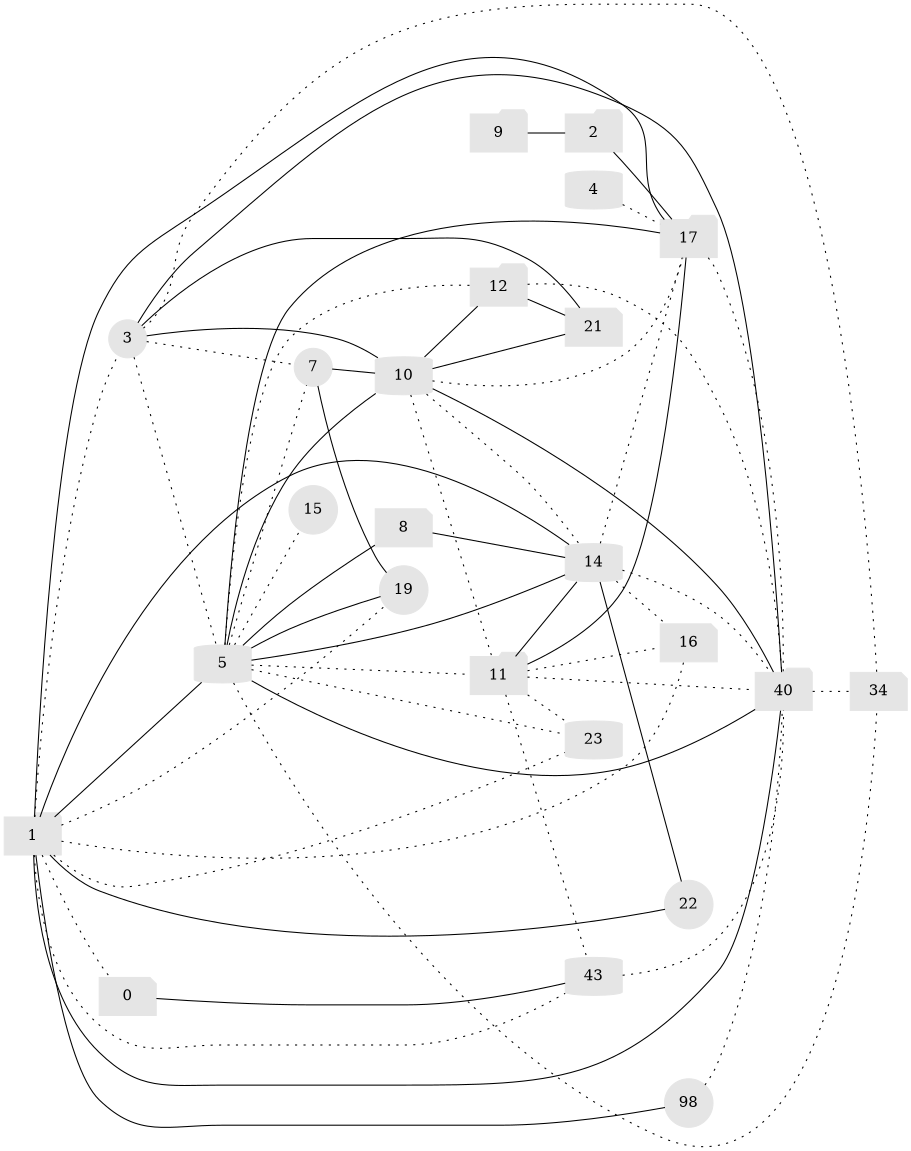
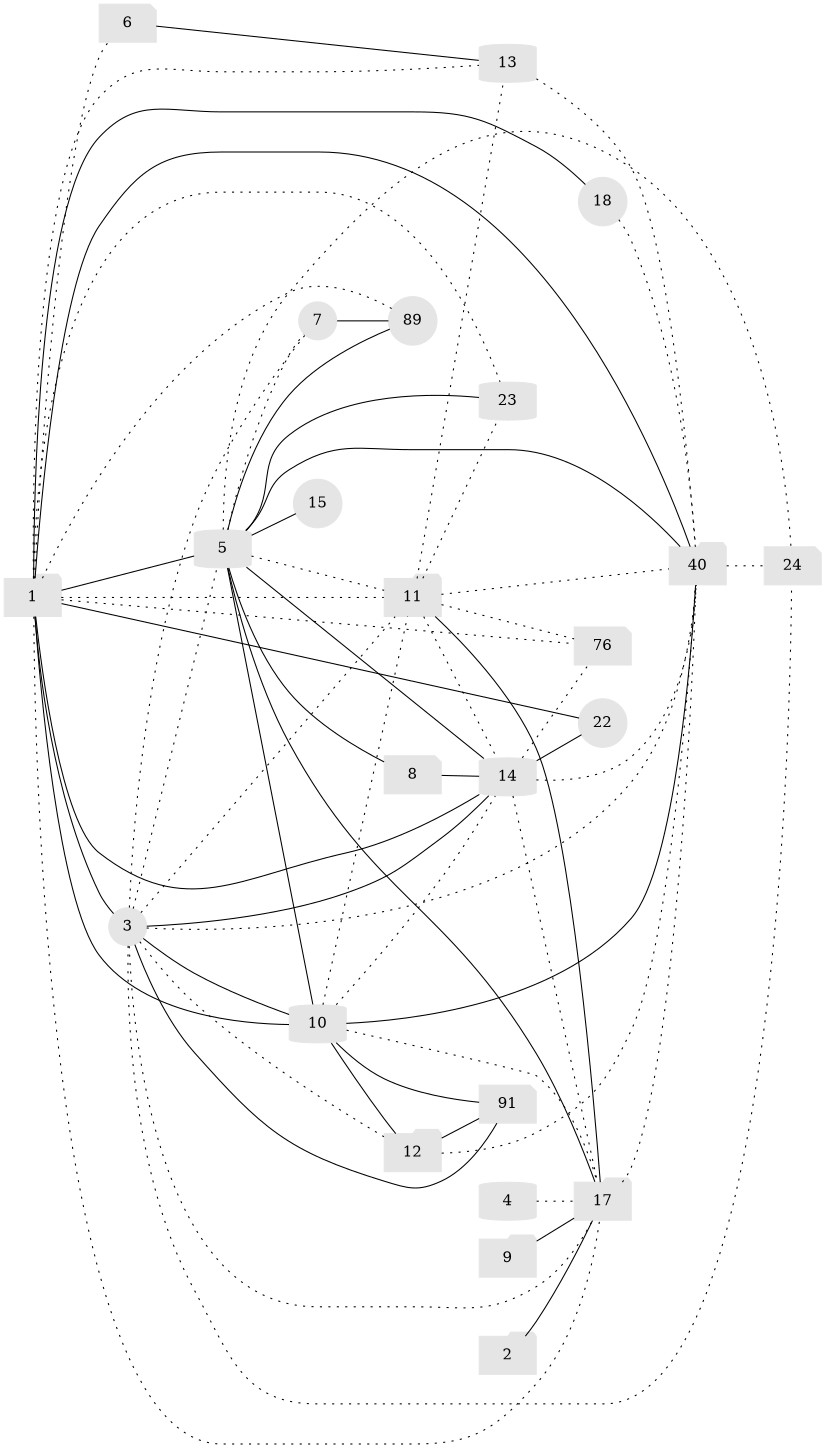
  graph {
    rankdir=LR
    node [color=gray90 shape=folder style=filled]
    edge [style=dotted weight=1.0]
    1
    3 [shape=circle]
    5 [shape=cylinder]
-   6 [shape=note label=0]
+   6 [shape=note]
    10 [shape=cylinder]
    11
-   13 [shape=cylinder label=43]
+   13 [shape=cylinder]
    14 [shape=cylinder]
-   16 [shape=note]
+   16 [shape=note label=76]
    17
-   18 [shape=circle label=98]
-   19 [shape=circle]
+   18 [shape=circle]
+   19 [shape=circle label=89]
    n13 [label=40]
    22 [shape=circle]
    23 [shape=cylinder]
    7 [shape=circle]
    12
-   21 [shape=note]
-   24 [shape=note label=34]
+   21 [shape=note label=91]
+   24 [shape=note]
    8 [shape=note]
    15 [shape=circle]
    2
    4 [shape=cylinder]
    9
-   1 -- 3 [weight=2.0]
+   1 -- 3 [style=solid weight=2.0]
    1 -- 5 [style=solid weight=2.0]
    1 -- 6 [weight=3.0]
-   7 -- 10 [style=solid weight=2.0]
+   1 -- 10 [style=solid weight=2.0]
+   1 -- 11 [weight=4.0]
    1 -- 13
    1 -- 14 [style=solid weight=3.0]
    1 -- 16
-   1 -- 17 [style=solid weight=2.0]
+   1 -- 17 [weight=2.0]
    1 -- 18 [style=solid]
    1 -- 19
    1 -- n13 [style=solid weight=2.0]
    1 -- 22 [style=solid]
    1 -- 23
    3 -- 5
    3 -- 10 [style=solid]
-   3 -- n13 [style=solid]
+   3 -- 11 [weight=2.0]
+   3 -- 14 [style=solid weight=2.0]
+   3 -- 17
+   3 -- n13
    3 -- 7
-   5 -- 12
+   3 -- 12
    3 -- 21 [style=solid]
    3 -- 24
    5 -- 10 [style=solid]
    5 -- 11 [weight=3.0]
    5 -- 14 [style=solid]
    5 -- 17 [style=solid]
    5 -- 19 [style=solid]
    5 -- n13 [style=solid weight=2.0]
-   5 -- 23
+   5 -- 23 [style=solid]
    5 -- 7
    5 -- 24
    5 -- 8 [style=solid]
-   5 -- 15
+   5 -- 15 [style=solid]
    6 -- 13 [style=solid]
    10 -- 11 [weight=2.0]
    10 -- 14
    10 -- 17
    10 -- n13 [style=solid]
    10 -- 12 [style=solid]
    10 -- 21 [style=solid]
    11 -- 13
-   11 -- 14 [style=solid weight=3.0]
+   11 -- 14 [weight=3.0]
    11 -- 16
    11 -- 17 [style=solid weight=3.0]
    11 -- n13 [weight=2.0]
    11 -- 23
    13 -- n13
    14 -- 16
    14 -- 17
    14 -- n13 [weight=2.0]
    14 -- 22 [style=solid]
    17 -- n13 [weight=2.0]
    18 -- n13 [weight=2.0]
    n13 -- 24
    7 -- 19 [style=solid]
    12 -- n13
    12 -- 21 [style=solid]
    8 -- 14 [style=solid]
    2 -- 17 [style=solid]
    4 -- 17
-   9 -- 2 [style=solid]
+   9 -- 17 [style=solid]
  }
